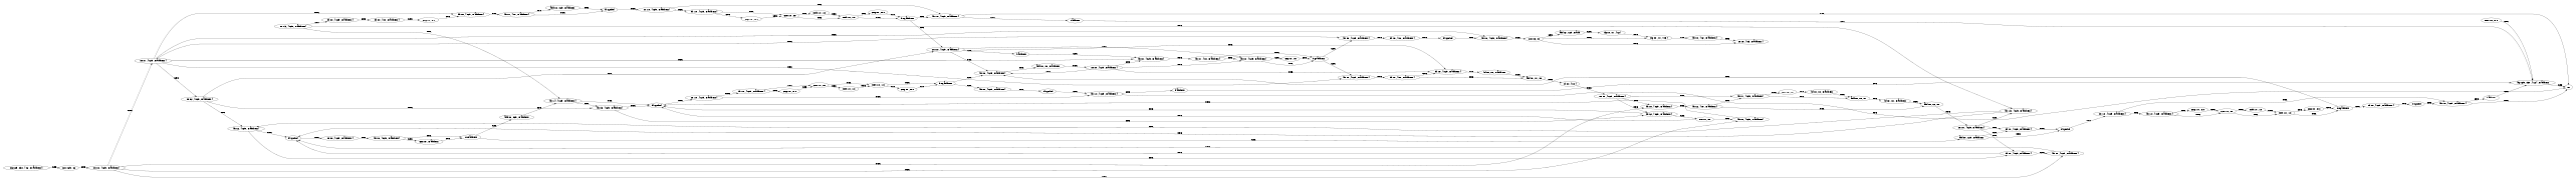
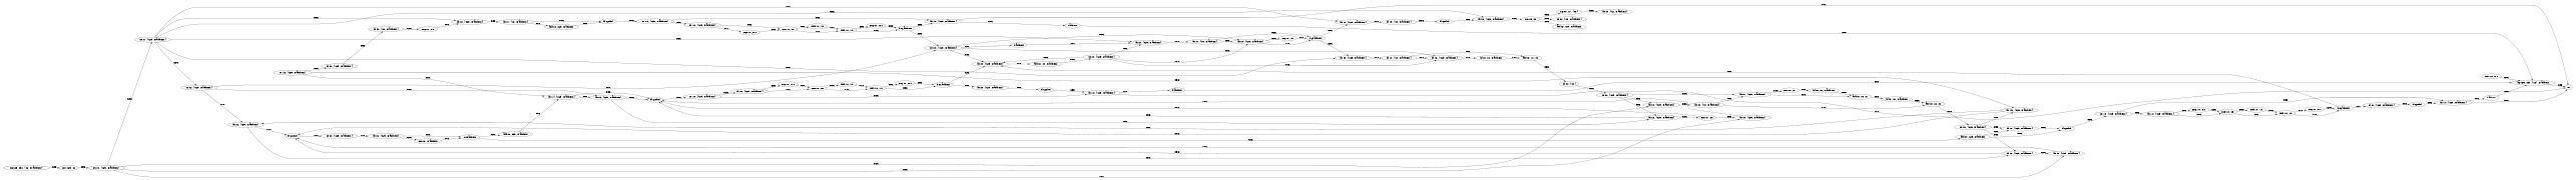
  digraph {
    rankdir=LR
    n1 [label="stp x29 , x30 , [ sp , #- address ]!"]
    n2 [label="mov x29 , sp"]
    n3 [label="str x0 , [ x29 , # address ]"]
    n4 [label="str x1 , [ x29 , # address ]"]
    n5 [label="ldr x0 , [ x29 , # address ]"]
    n6 [label="ldr x0 , [ x29 , # address ]"]
    n7 [label="ldr x0 , [ x29 , # address ]"]
    n8 [label="str x2 , [ x29 , # address ]"]
    n9 [label="ldr x0 , [ x29 , # address ]"]
    n10 [label="ldr x0 , [ x29 , # address ]"]
    n11 [label="ldr x0 , [ x29 , # address ]"]
    n12 [label="ldr x0 , [ x29 , # address ]"]
    n13 [label="ldr x0 , [ x29 , # address ]"]
    n14 [label="ldr x2 , [ x0 , # address ]"]
    n15 [label="bl symbol"]
    n16 [label="bl symbol"]
    n17 [label="ldr x2 , [ x29 , # address ]"]
    n18 [label="ldr x3 , [ x29 , # address ]"]
    n19 [label="str xzr , [ x29 , # address ]"]
    n20 [label="ldr x1 , [ x0 , # address ]"]
    n21 [label="ldr x1 , [ x0 , # address ]"]
    n22 [label="ldr x1 , [ x0 , # address ]"]
    n23 [label="ldr x0 , [ x0 , # address ]"]
    n24 [label="mov x3 , x0"]
    n25 [label="str w3 , [ x29 , # address ]"]
    n26 [label="ldr x0 , [ x29 , # address ]"]
    n27 [label="ldr w3 , [ x29 , # address ]"]
    n28 [label="ldr w4 , [ x29 , # address ]"]
    n29 [label="ldr x1 , [ x29 , # address ]"]
    n30 [label="ldr x2 , [ x29 , # address ]"]
    n31 [label="ldr x0 , [ x0 , # address ]"]
    n32 [label="cmp x0 , # 0"]
    n33 [label="add x0 , x29 , # address"]
    n34 [label="bl symbol"]
    n35 [label="str w0 , [ x29 , # address ]"]
    n36 [label="ldr w0 , [ x29 , # address ]"]
    n37 [label="ldr w0 , [ x29 , # address ]"]
    n38 [label="cmp w0 , # 0"]
    n39 [label="cset w0 , ne"]
    n40 [label="b address"]
    n41 [label=ret]
    n42 [label="uxtb w0 , w0"]
    n43 [label="uxtb w0 , w0"]
    n44 [label="cmp x0 , # 0"]
    n45 [label="b.eq address"]
    n46 [label="b address"]
    n47 [label="ldr x0 , [ x29 , # address ]"]
    n48 [label="ldr x0 , [ x29 , # address ]"]
    n49 [label="ldr x0 , [ x29 , # address ]"]
    n50 [label="b.gt address"]
    n51 [label="cmp x1 , x0"]
    n52 [label="lsl x0 , x0 , # address"]
    n53 [label="add x0 , x0 , # address"]
    n54 [label="ldp x29 , x30 , [ sp ] , # address"]
    n55 [label="add x0 , x1 , x0"]
    n56 [label="bl symbol"]
    n57 [label="ldr x0 , [ x0 ]"]
    n58 [label="str x0 , [ x29 , # address ]"]
    n59 [label="ldr x1 , [ x29 , # address ]"]
    n60 [label="mov x0 , x1"]
    n61 [label="add x0 , x0 , x1"]
    n62 [label="mov x1 , x0"]
    n63 [label="add x0 , x2 , x0"]
    n64 [label="str x0 , [ x29 , # address ]"]
    n65 [label="lsl x0 , x0 , # address"]
    n66 [label="lsl x0 , x0 , # address"]
    n67 [label="ldr x1 , [ x29 , # address ]"]
    n68 [label="bl symbol"]
    n69 [label="str x0 , [ x29 , # address ]"]
    n70 [label="ldr x0 , [ x29 , # address ]"]
    n71 [label="cmn x0 , # address"]
    n72 [label="b.ne address"]
    n73 [label="add x0 , x29 , # address"]
    n74 [label="add x0 , x29 , # address"]
    n75 [label="str w0 , [ x29 , # address ]"]
-   n76 [label="add x2 , x29 , # add"]
+   n76 [label="add x2 , x29 , # address"]
    n77 [label="stp x0 , x1 , [ x3 ]"]
    n78 [label="str x0 , [ x3 , # address ]"]
-   n79 [label="ldp x0 , x1 , [ x2 ]"]
    n80 [label="ldr x0 , [ x2 , # address ]"]
    n81 [label="mov w0 , # 0"]
    n82 [label="str w0 , [ x29 , # address ]"]
    n83 [label="ldr w0 , [ x29 , # address ]"]
    n84 [label="ldr w0 , [ x29 , # address ]"]
    n85 [label="cmp w0 , # 0"]
    n86 [label="cset w0 , ne"]
    n87 [label="b address"]
    n88 [label="uxtb w0 , w0"]
    n89 [label="uxtb w0 , w0"]
    n90 [label="cmp x0 , # 0"]
    n91 [label="b.eq address"]
    n92 [label="ldr x0 , [ x29 , # address ]"]
    n93 [label="bl symbol"]
    n94 [label="str x0 , [ x29 , # address ]"]
    n95 [label="ldr w0 , [ x29 , # address ]"]
    n96 [label="ldr w0 , [ x29 , # address ]"]
    n97 [label="cmp w0 , # 0"]
    n98 [label="cset w0 , ne"]
    n99 [label="b address"]
    n100 [label="uxtb w0 , w0"]
    n101 [label="uxtb w0 , w0"]
    n102 [label="cmp x0 , # 0"]
    n103 [label="b.eq address"]
    n104 [label="ldr x0 , [ x29 , # address ]"]
    n105 [label="bl symbol"]
    n1 -> n2 [label=CFG]
    n2 -> n3 [label=CFG]
    n3 -> n4 [label=CFG]
    n3 -> n5 [label=DFG]
    n3 -> n6 [label=DFG]
    n3 -> n7 [label=DFG]
    n4 -> n8 [label=CFG]
    n4 -> n9 [label=DFG]
    n4 -> n10 [label=DFG]
    n4 -> n11 [label=DFG]
    n4 -> n12 [label=DFG]
    n4 -> n13 [label=DFG]
    n5 -> n14 [label=DFG]
    n6 -> n15 [label=DFG]
    n7 -> n16 [label=DFG]
    n8 -> n17 [label=DFG]
    n8 -> n18 [label=DFG]
    n8 -> n19 [label=CFG]
    n9 -> n20 [label=DFG]
    n10 -> n21 [label=DFG]
    n11 -> n22 [label=DFG]
    n12 -> n23 [label=DFG]
    n13 -> n24 [label=DFG]
    n14 -> n59 [label=CFG]
    n14 -> n63 [label=DFG]
    n15 -> n69 [label=DFG]
    n16 -> n82 [label=DFG]
    n17 -> n15 [label=DFG]
    n17 -> n29 [label=CFG]
    n18 -> n16 [label=DFG]
    n18 -> n30 [label=CFG]
    n19 -> n46 [label=CFG]
    n19 -> n47 [label=DFG]
    n19 -> n48 [label=DFG]
    n19 -> n49 [label=DFG]
    n20 -> n33 [label=CFG]
    n20 -> n34 [label=DFG]
    n21 -> n47 [label=CFG]
    n21 -> n50 [label=DFG]
    n22 -> n48 [label=CFG]
    n22 -> n55 [label=DFG]
    n23 -> n56 [label=DFG]
    n24 -> n76 [label=CFG]
    n24 -> n77 [label=DFG]
    n24 -> n78 [label=DFG]
    n25 -> n26 [label=CFG]
    n25 -> n27 [label=DFG]
    n25 -> n28 [label=DFG]
    n26 -> n31 [label=CFG]
    n27 -> n15 [label=DFG]
    n27 -> n17 [label=CFG]
    n28 -> n16 [label=DFG]
    n28 -> n18 [label=CFG]
    n29 -> n6 [label=CFG]
    n29 -> n15 [label=DFG]
    n30 -> n16 [label=DFG]
    n30 -> n62 [label=CFG]
    n31 -> n32 [label=CFG]
    n32 -> n9 [label=CFG]
    n33 -> n34 [label=DFG]
    n34 -> n35 [label=DFG]
    n35 -> n36 [label=DFG]
    n35 -> n37 [label=DFG]
    n36 -> n38 [label=CFG]
    n36 -> n39 [label=DFG]
    n37 -> n40 [label=CFG]
    n37 -> n41 [label=DFG]
    n38 -> n39 [label=CFG]
    n39 -> n42 [label=DFG]
    n39 -> n43 [label=DFG]
    n40 -> n54 [label=CFG]
    n42 -> n43 [label=DFG]
    n43 -> n44 [label=CFG]
    n43 -> n45 [label=DFG]
    n44 -> n45 [label=CFG]
    n45 -> n19 [label=CFG]
    n45 -> n37 [label=CFG]
    n46 -> n10 [label=CFG]
    n47 -> n50 [label=DFG]
    n47 -> n51 [label=CFG]
    n48 -> n52 [label=DFG]
    n49 -> n53 [label=DFG]
    n50 -> n11 [label=CFG]
    n50 -> n12 [label=CFG]
    n51 -> n50 [label=CFG]
    n52 -> n55 [label=DFG]
    n53 -> n94 [label=DFG]
    n54 -> n41 [label=CFG]
    n55 -> n57 [label=DFG]
    n56 -> n13 [label=CFG]
    n57 -> n58 [label=DFG]
    n58 -> n5 [label=CFG]
    n58 -> n30 [label=DFG]
    n58 -> n59 [label=DFG]
    n59 -> n60 [label=DFG]
    n59 -> n61 [label=DFG]
    n60 -> n65 [label=DFG]
    n61 -> n66 [label=DFG]
    n62 -> n7 [label=CFG]
    n62 -> n16 [label=DFG]
    n63 -> n64 [label=DFG]
    n64 -> n27 [label=CFG]
    n64 -> n29 [label=DFG]
    n64 -> n67 [label=DFG]
    n65 -> n61 [label=DFG]
    n66 -> n63 [label=DFG]
    n67 -> n68 [label=DFG]
    n68 -> n75 [label=DFG]
    n69 -> n70 [label=DFG]
    n70 -> n71 [label=CFG]
    n70 -> n72 [label=DFG]
    n71 -> n72 [label=CFG]
    n72 -> n73 [label=CFG]
    n72 -> n74 [label=CFG]
    n73 -> n28 [label=CFG]
    n74 -> n67 [label=CFG]
    n74 -> n68 [label=DFG]
    n75 -> n95 [label=DFG]
    n75 -> n96 [label=DFG]
-   n76 -> n79 [label=CFG]
    n77 -> n80 [label=DFG]
-   n79 -> n77 [label=DFG]
-   n80 -> n78 [label=DFG]
    n81 -> n54 [label=CFG]
    n82 -> n83 [label=DFG]
    n82 -> n84 [label=DFG]
    n83 -> n85 [label=CFG]
    n83 -> n86 [label=DFG]
    n84 -> n41 [label=DFG]
    n84 -> n87 [label=CFG]
    n85 -> n86 [label=CFG]
    n86 -> n88 [label=DFG]
    n86 -> n89 [label=DFG]
    n87 -> n54 [label=CFG]
    n88 -> n89 [label=DFG]
    n89 -> n90 [label=CFG]
    n89 -> n91 [label=DFG]
    n90 -> n91 [label=CFG]
    n91 -> n49 [label=CFG]
    n91 -> n92 [label=CFG]
    n92 -> n93 [label=DFG]
    n93 -> n84 [label=CFG]
    n94 -> n10 [label=CFG]
    n94 -> n47 [label=DFG]
    n94 -> n48 [label=DFG]
    n94 -> n49 [label=DFG]
    n95 -> n97 [label=CFG]
    n95 -> n98 [label=DFG]
    n96 -> n41 [label=DFG]
    n96 -> n99 [label=CFG]
    n97 -> n98 [label=CFG]
    n98 -> n100 [label=DFG]
    n98 -> n101 [label=DFG]
    n99 -> n54 [label=CFG]
    n100 -> n101 [label=DFG]
    n101 -> n102 [label=CFG]
    n101 -> n103 [label=DFG]
    n102 -> n103 [label=CFG]
    n103 -> n49 [label=CFG]
    n103 -> n104 [label=CFG]
    n104 -> n105 [label=DFG]
    n105 -> n96 [label=CFG]
  }
